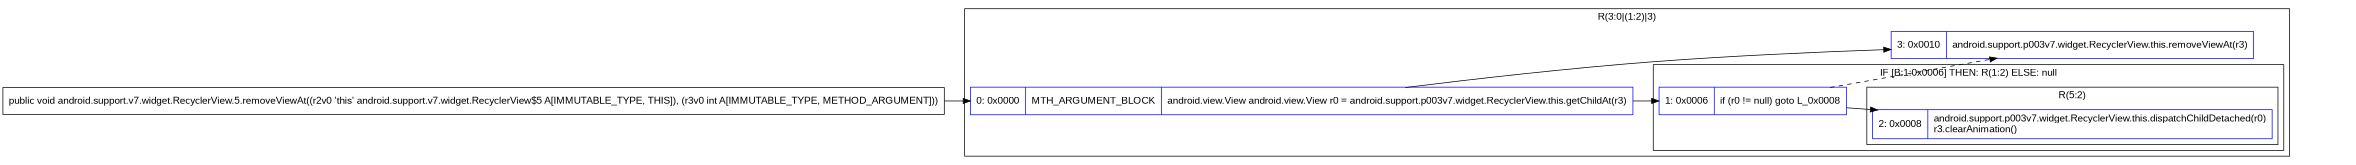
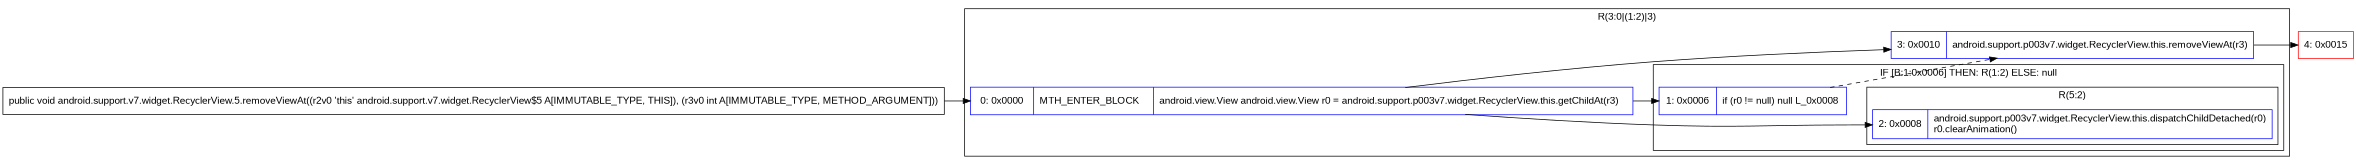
  digraph {
    fontname="Liberation Sans"
    rankdir=LR
    node [color=blue fontname="Liberation Sans" shape=record]
    edge [fontname="Liberation Sans"]
-   n1 [label="{2\:\ 0x0008|android.support.p003v7.widget.RecyclerView.this.dispatchChildDetached(r0)\lr3.clearAnimation()\l}"]
-   n2 [label="{1\:\ 0x0006|if (r0 != null) goto L_0x0008\l}"]
-   n3 [label="{0\:\ 0x0000|MTH_ARGUMENT_BLOCK\l|android.view.View android.view.View r0 = android.support.p003v7.widget.RecyclerView.this.getChildAt(r3)\l}"]
+   n1 [label="{2\:\ 0x0008|android.support.p003v7.widget.RecyclerView.this.dispatchChildDetached(r0)\lr0.clearAnimation()\l}"]
+   n2 [label="{1\:\ 0x0006|if (r0 != null) null L_0x0008\l}"]
+   n3 [label="{0\:\ 0x0000|MTH_ENTER_BLOCK\l|android.view.View android.view.View r0 = android.support.p003v7.widget.RecyclerView.this.getChildAt(r3)\l}"]
    n4 [label="{3\:\ 0x0010|android.support.p003v7.widget.RecyclerView.this.removeViewAt(r3)\l}"]
+   n5 [color=red label="{4\:\ 0x0015}"]
    n6 [label="{public void android.support.v7.widget.RecyclerView.5.removeViewAt((r2v0 'this' android.support.v7.widget.RecyclerView$5 A[IMMUTABLE_TYPE, THIS]), (r3v0 int A[IMMUTABLE_TYPE, METHOD_ARGUMENT])) }" color=""]
    subgraph cluster_1 {
      label="R(3:0|(1:2)|3)"
      n3
      n4
      subgraph cluster_2 {
        label="IF [B:1:0x0006] THEN: R(1:2) ELSE: null"
        n2
        subgraph cluster_3 {
          label="R(5:2)"
          n1
        }
      }
    }
-   n2 -> n1
+   n3 -> n1
    n2 -> n4 [style=dashed]
    n3 -> n2
    n3 -> n4
+   n4 -> n5
    n6 -> n3
  }
